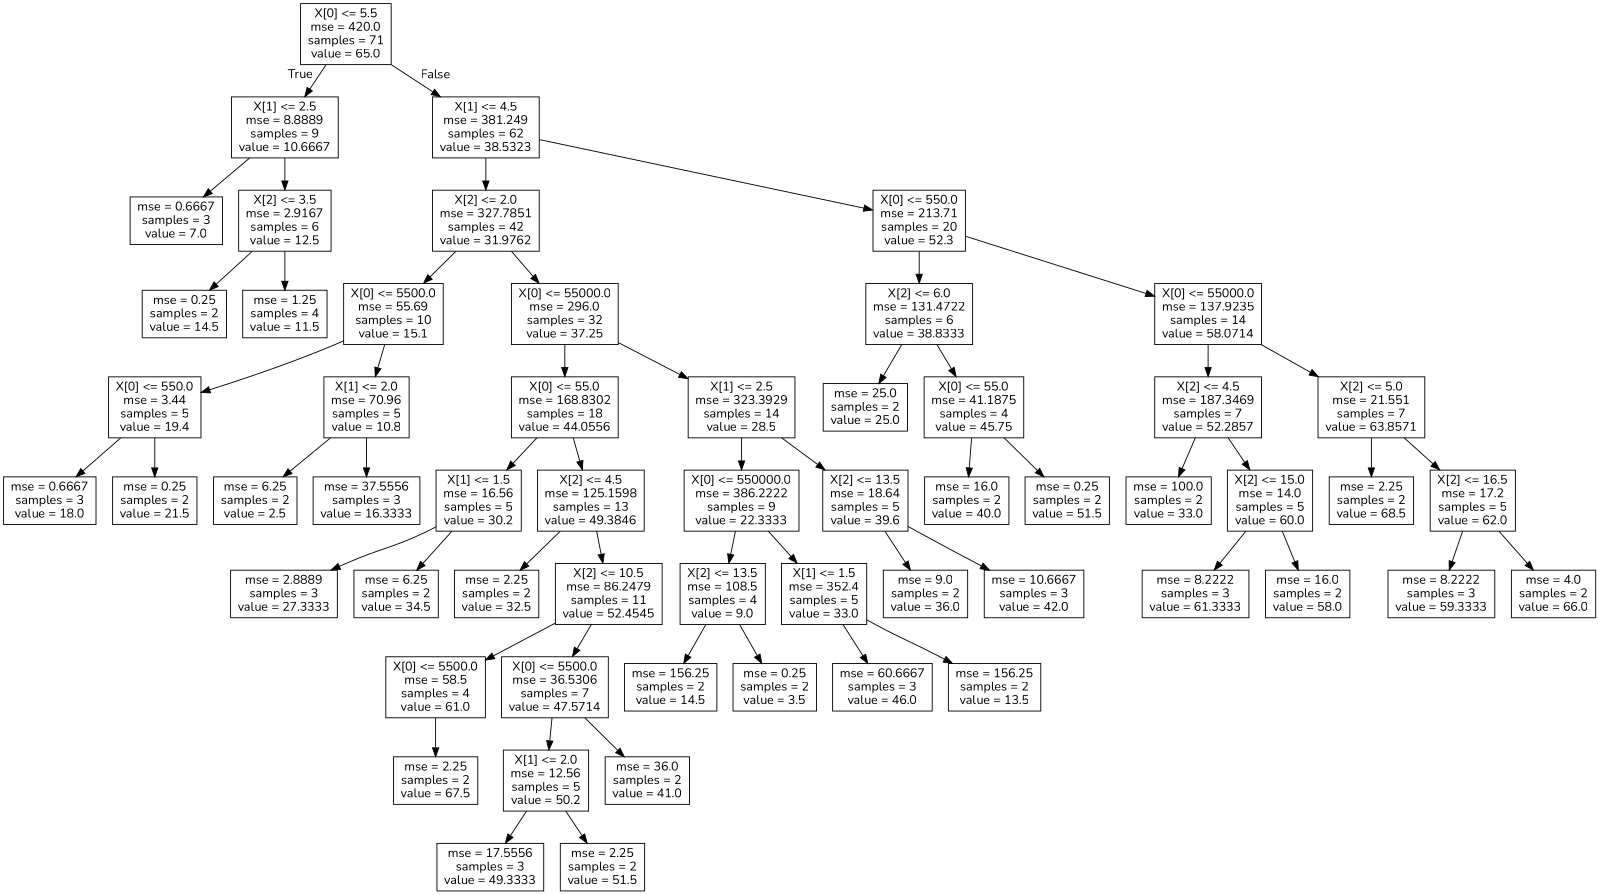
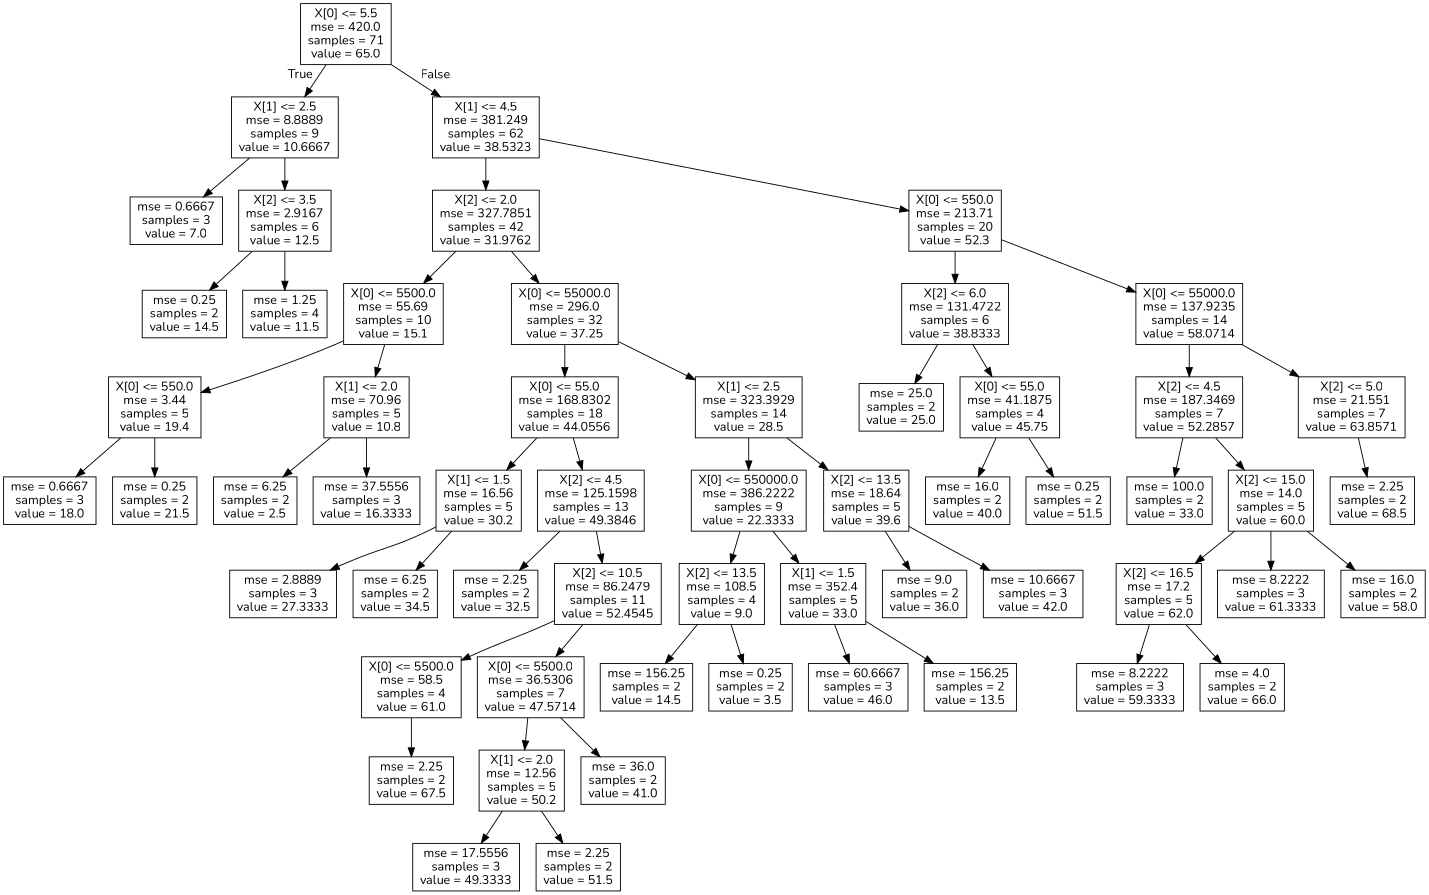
  digraph {
    fontname=Nunito
    node [fontname=Nunito shape=box]
    edge [fontname=Nunito]
    n1 [label="X[0] <= 5.5\nmse = 420.0\nsamples = 71\nvalue = 65.0"]
    n2 [label="X[1] <= 2.5\nmse = 8.8889\nsamples = 9\nvalue = 10.6667"]
    n3 [label="X[1] <= 4.5\nmse = 381.249\nsamples = 62\nvalue = 38.5323"]
    n4 [label="mse = 0.6667\nsamples = 3\nvalue = 7.0"]
    n5 [label="X[2] <= 3.5\nmse = 2.9167\nsamples = 6\nvalue = 12.5"]
    n6 [label="X[2] <= 2.0\nmse = 327.7851\nsamples = 42\nvalue = 31.9762"]
    n7 [label="X[0] <= 550.0\nmse = 213.71\nsamples = 20\nvalue = 52.3"]
    n8 [label="mse = 0.25\nsamples = 2\nvalue = 14.5"]
    n9 [label="mse = 1.25\nsamples = 4\nvalue = 11.5"]
    n10 [label="X[0] <= 5500.0\nmse = 55.69\nsamples = 10\nvalue = 15.1"]
    n11 [label="X[0] <= 55000.0\nmse = 296.0\nsamples = 32\nvalue = 37.25"]
    n12 [label="X[2] <= 6.0\nmse = 131.4722\nsamples = 6\nvalue = 38.8333"]
    n13 [label="X[0] <= 55000.0\nmse = 137.9235\nsamples = 14\nvalue = 58.0714"]
    n14 [label="X[0] <= 550.0\nmse = 3.44\nsamples = 5\nvalue = 19.4"]
    n15 [label="X[1] <= 2.0\nmse = 70.96\nsamples = 5\nvalue = 10.8"]
    n16 [label="X[0] <= 55.0\nmse = 168.8302\nsamples = 18\nvalue = 44.0556"]
    n17 [label="X[1] <= 2.5\nmse = 323.3929\nsamples = 14\nvalue = 28.5"]
    n18 [label="mse = 0.6667\nsamples = 3\nvalue = 18.0"]
    n19 [label="mse = 0.25\nsamples = 2\nvalue = 21.5"]
    n20 [label="mse = 6.25\nsamples = 2\nvalue = 2.5"]
    n21 [label="mse = 37.5556\nsamples = 3\nvalue = 16.3333"]
    n22 [label="X[1] <= 1.5\nmse = 16.56\nsamples = 5\nvalue = 30.2"]
    n23 [label="X[2] <= 4.5\nmse = 125.1598\nsamples = 13\nvalue = 49.3846"]
    n24 [label="X[0] <= 550000.0\nmse = 386.2222\nsamples = 9\nvalue = 22.3333"]
    n25 [label="X[2] <= 13.5\nmse = 18.64\nsamples = 5\nvalue = 39.6"]
    n26 [label="mse = 2.8889\nsamples = 3\nvalue = 27.3333"]
    n27 [label="mse = 6.25\nsamples = 2\nvalue = 34.5"]
    n28 [label="mse = 2.25\nsamples = 2\nvalue = 32.5"]
    n29 [label="X[2] <= 10.5\nmse = 86.2479\nsamples = 11\nvalue = 52.4545"]
    n30 [label="X[0] <= 5500.0\nmse = 58.5\nsamples = 4\nvalue = 61.0"]
    n31 [label="X[0] <= 5500.0\nmse = 36.5306\nsamples = 7\nvalue = 47.5714"]
    n32 [label="mse = 2.25\nsamples = 2\nvalue = 67.5"]
    n33 [label="X[1] <= 2.0\nmse = 12.56\nsamples = 5\nvalue = 50.2"]
    n34 [label="mse = 36.0\nsamples = 2\nvalue = 41.0"]
    n35 [label="mse = 17.5556\nsamples = 3\nvalue = 49.3333"]
    n36 [label="mse = 2.25\nsamples = 2\nvalue = 51.5"]
    n37 [label="X[2] <= 13.5\nmse = 108.5\nsamples = 4\nvalue = 9.0"]
    n38 [label="X[1] <= 1.5\nmse = 352.4\nsamples = 5\nvalue = 33.0"]
    n39 [label="mse = 9.0\nsamples = 2\nvalue = 36.0"]
    n40 [label="mse = 10.6667\nsamples = 3\nvalue = 42.0"]
    n41 [label="mse = 156.25\nsamples = 2\nvalue = 14.5"]
    n42 [label="mse = 0.25\nsamples = 2\nvalue = 3.5"]
    n43 [label="mse = 60.6667\nsamples = 3\nvalue = 46.0"]
    n44 [label="mse = 156.25\nsamples = 2\nvalue = 13.5"]
    n45 [label="mse = 25.0\nsamples = 2\nvalue = 25.0"]
    n46 [label="X[0] <= 55.0\nmse = 41.1875\nsamples = 4\nvalue = 45.75"]
    n47 [label="X[2] <= 4.5\nmse = 187.3469\nsamples = 7\nvalue = 52.2857"]
    n48 [label="X[2] <= 5.0\nmse = 21.551\nsamples = 7\nvalue = 63.8571"]
    n49 [label="mse = 16.0\nsamples = 2\nvalue = 40.0"]
    n50 [label="mse = 0.25\nsamples = 2\nvalue = 51.5"]
    n51 [label="mse = 100.0\nsamples = 2\nvalue = 33.0"]
    n52 [label="X[2] <= 15.0\nmse = 14.0\nsamples = 5\nvalue = 60.0"]
    n53 [label="mse = 2.25\nsamples = 2\nvalue = 68.5"]
    n54 [label="X[2] <= 16.5\nmse = 17.2\nsamples = 5\nvalue = 62.0"]
    n55 [label="mse = 8.2222\nsamples = 3\nvalue = 61.3333"]
    n56 [label="mse = 16.0\nsamples = 2\nvalue = 58.0"]
    n57 [label="mse = 8.2222\nsamples = 3\nvalue = 59.3333"]
    n58 [label="mse = 4.0\nsamples = 2\nvalue = 66.0"]
    n1 -> n2 [headlabel=True labelangle=45 labeldistance=2.5]
    n1 -> n3 [headlabel=False labelangle=-45 labeldistance=2.5]
    n2 -> n4
    n2 -> n5
    n3 -> n6
    n3 -> n7
    n5 -> n8
    n5 -> n9
    n6 -> n10
    n6 -> n11
    n7 -> n12
    n7 -> n13
    n10 -> n14
    n10 -> n15
    n11 -> n16
    n11 -> n17
    n12 -> n45
    n12 -> n46
    n13 -> n47
    n13 -> n48
    n14 -> n18
    n14 -> n19
    n15 -> n20
    n15 -> n21
    n16 -> n22
    n16 -> n23
    n17 -> n24
    n17 -> n25
    n22 -> n26
    n22 -> n27
    n23 -> n28
    n23 -> n29
    n24 -> n37
    n24 -> n38
    n25 -> n39
    n25 -> n40
    n29 -> n30
    n29 -> n31
    n30 -> n32
    n31 -> n33
    n31 -> n34
    n33 -> n35
    n33 -> n36
    n37 -> n41
    n37 -> n42
    n38 -> n43
    n38 -> n44
    n46 -> n49
    n46 -> n50
    n47 -> n51
    n47 -> n52
    n48 -> n53
-   n48 -> n54
+   n52 -> n54
    n52 -> n55
    n52 -> n56
    n54 -> n57
    n54 -> n58
  }
